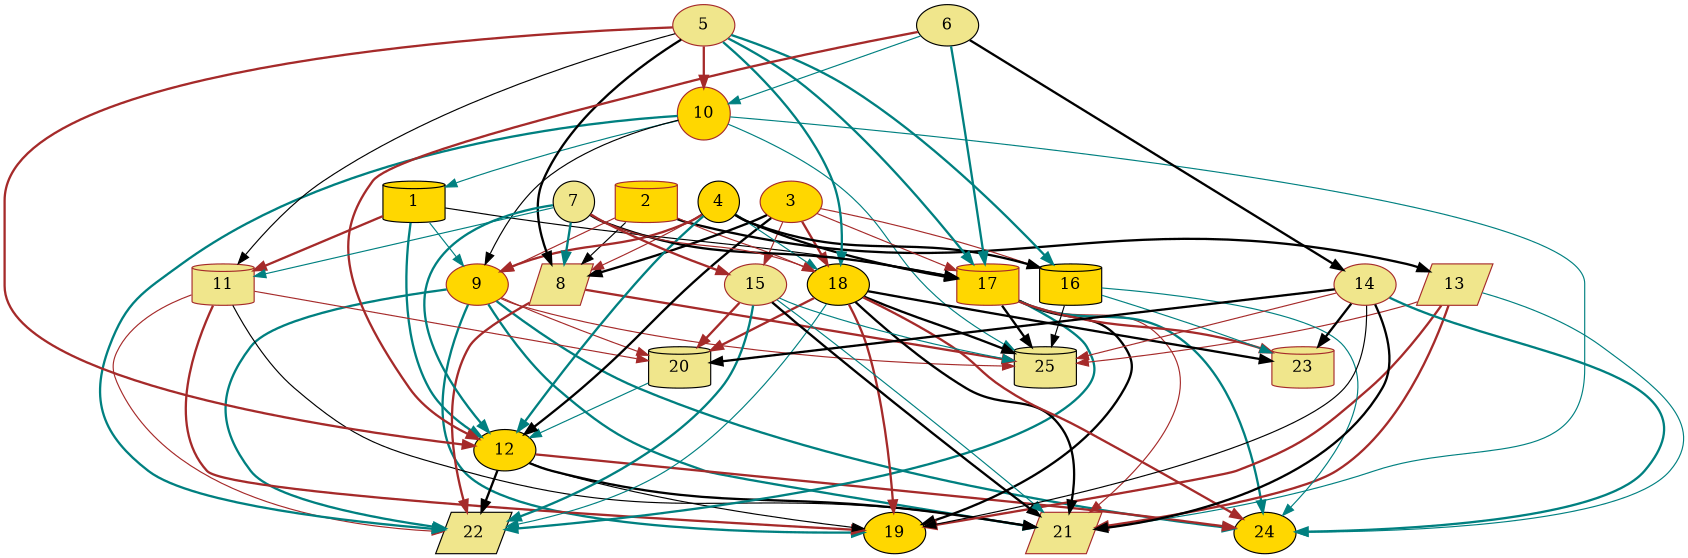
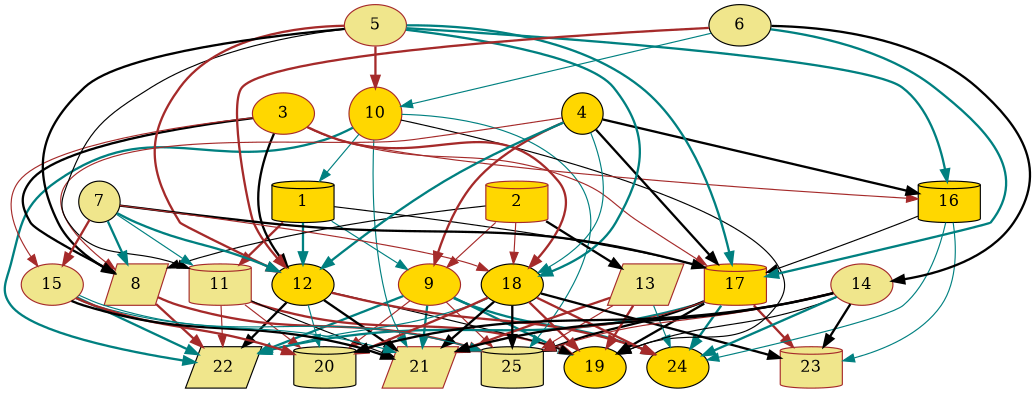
  digraph {
    node [alpha=0.13 color=brown fillcolor=khaki shape=ellipse style=filled]
    edge [color=brown style=bold]
    1 [alpha=0.03 color=black expect_size=9062400 fillcolor=gold shape=cylinder]
    9 [expect_size=33370112 fillcolor=gold]
    11 [expect_size=19732480 shape=cylinder]
    12 [alpha=0.06 color=black expect_size=26204160 fillcolor=gold]
    17 [expect_size=39108608 fillcolor=gold shape=cylinder]
    22 [alpha=0.12 color=black expect_size=21430272 shape=parallelogram]
    25 [alpha=0.15 color=black expect_size=35673088 shape=cylinder]
    19 [alpha=0.14 color=black expect_size=27601920 fillcolor=gold]
    20 [alpha=0.03 color=black expect_size=11291648 shape=cylinder]
    21 [alpha=0.14 expect_size=38447104 shape=parallelogram]
    24 [alpha=0.03 color=black expect_size=31666176 fillcolor=gold]
    10 [alpha=0.12 expect_size=12916736 fillcolor=gold shape=circle]
    23 [alpha=0.11 expect_size=34966528 shape=cylinder]
    2 [alpha=0.03 expect_size=21721088 fillcolor=gold shape=cylinder]
    8 [alpha=0.02 expect_size=52234240 shape=parallelogram]
    13 [alpha=0.19 expect_size=33415168 shape=parallelogram]
    18 [alpha=0.08 color=black expect_size=22473728 fillcolor=gold]
    3 [alpha=0.18 expect_size=6718464 fillcolor=gold]
    15 [alpha=0.19 expect_size=43959296]
    16 [alpha=0.12 color=black expect_size=28468224 fillcolor=gold shape=cylinder]
    4 [alpha=0.07 color=black expect_size=37716992 fillcolor=gold shape=circle]
    5 [expect_size=51415040]
    6 [alpha=0.05 color=black expect_size=52271104]
    14 [alpha=0.02 expect_size=28000256]
    7 [color=black expect_size=19472384 shape=circle]
    1 -> 9 [color=teal style=solid]
    1 -> 11
    1 -> 12 [color=teal]
    1 -> 17 [color=black style=solid]
    9 -> 22 [color=teal]
    9 -> 25 [style=solid]
    9 -> 19 [color=teal]
    9 -> 20 [style=solid]
    9 -> 21 [color=teal]
    9 -> 24 [color=teal]
    11 -> 22 [style=solid]
    11 -> 19
    11 -> 20 [style=solid]
    11 -> 21 [color=black style=solid]
    12 -> 22 [color=black]
    12 -> 19 [color=black style=solid]
-   20 -> 12 [color=teal style=solid]
+   12 -> 20 [color=teal style=solid]
    12 -> 21 [color=black]
    12 -> 24
    17 -> 22 [color=teal]
    17 -> 25 [color=black]
    17 -> 19 [color=black]
    17 -> 21 [style=solid]
    17 -> 24 [color=teal]
    17 -> 23
    10 -> 1 [color=teal style=solid]
    10 -> 22 [color=teal]
    10 -> 25 [color=teal style=solid]
-   10 -> 9 [color=black style=solid]
+   10 -> 19 [color=black style=solid]
    10 -> 21 [color=teal style=solid]
    2 -> 9 [style=solid]
    2 -> 8 [color=black style=solid]
    2 -> 13 [color=black]
    2 -> 18 [style=solid]
    8 -> 22
    8 -> 25
    13 -> 25 [style=solid]
    13 -> 19
    13 -> 21
    13 -> 24 [color=teal style=solid]
    18 -> 22 [color=teal style=solid]
    18 -> 25 [color=black]
    18 -> 19
    18 -> 20
    18 -> 21 [color=black]
    18 -> 24
    18 -> 23 [color=black]
    3 -> 12 [color=black]
    3 -> 17 [style=solid]
    3 -> 8 [color=black]
    3 -> 18
    3 -> 15 [style=solid]
    3 -> 16 [style=solid]
    15 -> 22 [color=teal]
    15 -> 25 [color=teal style=solid]
    15 -> 20
    15 -> 21 [color=black]
    15 -> 21 [color=teal style=solid]
-   16 -> 25 [color=black style=solid]
+   16 -> 17 [color=black style=solid]
    16 -> 24 [color=teal style=solid]
    16 -> 23 [color=teal style=solid]
    4 -> 9
    4 -> 12 [color=teal]
    4 -> 17 [color=black]
    4 -> 8 [style=solid]
    4 -> 18 [color=teal style=solid]
    4 -> 16 [color=black]
    5 -> 11 [color=black style=solid]
    5 -> 12
    5 -> 17 [color=teal]
    5 -> 10
    5 -> 8 [color=black]
    5 -> 18 [color=teal]
    5 -> 16 [color=teal]
    6 -> 12
    6 -> 17 [color=teal]
    6 -> 10 [color=teal style=solid]
    6 -> 14 [color=black]
    14 -> 25 [style=solid]
    14 -> 19 [color=black style=solid]
    14 -> 20 [color=black]
    14 -> 21 [color=black]
    14 -> 24 [color=teal]
    14 -> 23 [color=black]
    7 -> 11 [color=teal style=solid]
    7 -> 12 [color=teal]
    7 -> 17 [color=black]
    7 -> 8 [color=teal]
    7 -> 18 [style=solid]
    7 -> 15
  }
